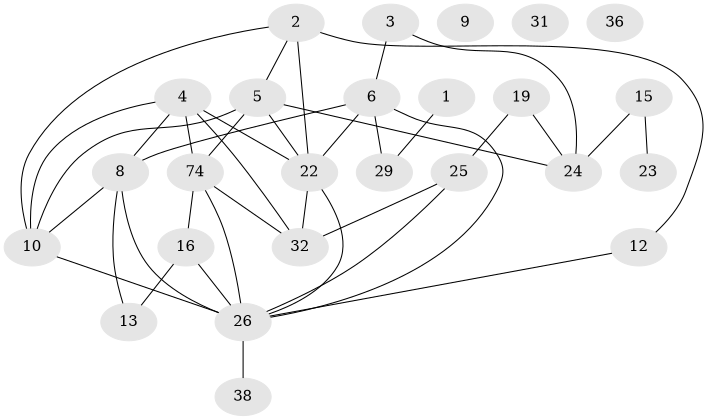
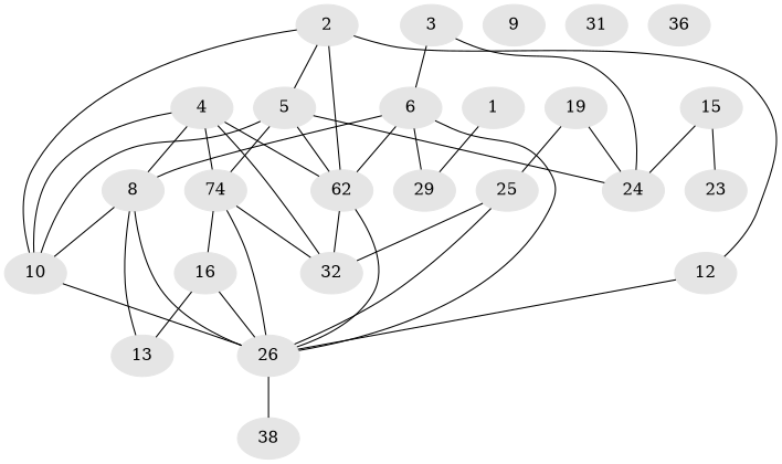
  graph {
    fontname="DejaVu Serif"
    node [color=gray90 fontname="DejaVu Serif" style=filled]
    edge [fontname="DejaVu Serif"]
    29 [super="+33"]
    1
    2 [super="+48"]
    5 [super="+50+37"]
    10 [super="+11+34"]
    12
-   22 [super="+43"]
+   22 [super="+43" label=62]
    24 [super="+35"]
    n9 [label=74 super="+21"]
    26 [super="+39+28+49"]
    32 [super="+45"]
    3 [super="+7+42"]
    6 [super="+18"]
    8 [super="+40"]
    4 [super="+20"]
    13 [super="+27"]
    16 [super="+17+46"]
    38
    9
    15
    23
    19
    25
    31
    36
    1 -- 29
    2 -- 5
    2 -- 10
    2 -- 12
    2 -- 22
    5 -- 10
    5 -- 22
    5 -- 24
    5 -- n9
    10 -- 26 [weight=2]
    12 -- 26
    22 -- 26
    22 -- 32
    n9 -- 26 [weight=2]
    n9 -- 32
    n9 -- 16
    26 -- 38
    3 -- 24
    3 -- 6
    6 -- 29
    6 -- 22
    6 -- 26
    6 -- 8
    8 -- 10
    8 -- 26
    8 -- 13
    4 -- 10
    4 -- 22 [weight=2]
    4 -- n9
    4 -- 32 [weight=2]
    4 -- 8
    16 -- 26
    16 -- 13
    15 -- 24
    15 -- 23
    19 -- 24
    19 -- 25
    25 -- 26
    25 -- 32
  }
